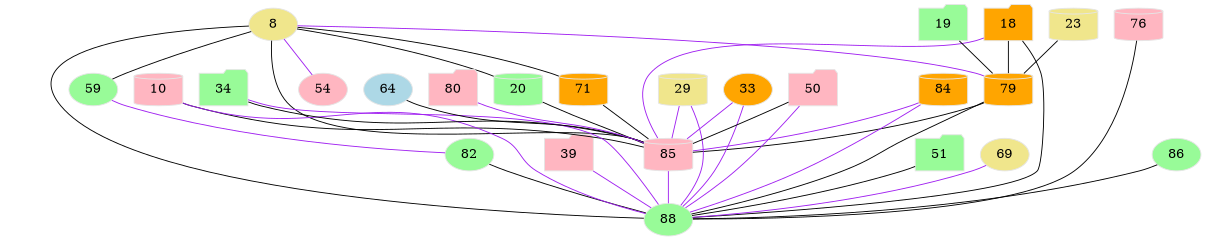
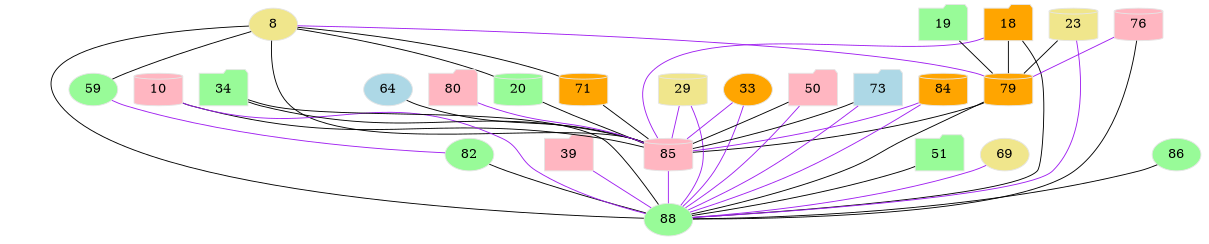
  graph {
    fontname="DejaVu Serif"
    node [color=gray90 fillcolor=palegreen fontname="DejaVu Serif" shape=ellipse style=filled]
    edge [color=black fontname="DejaVu Serif"]
    8 [fillcolor=khaki super="+7+3"]
    20 [shape=cylinder]
-   54 [fillcolor=lightpink]
    59 [super="+47"]
    71 [fillcolor=orange shape=cylinder super="+66+31"]
    79 [fillcolor=orange shape=cylinder super="+77+6"]
    85 [fillcolor=lightpink shape=cylinder super="+65+81+14+83+67"]
    88 [super="+78+87+10"]
    39 [fillcolor=lightpink shape=folder]
    82 [super="+34"]
    n11 [fillcolor=lightpink label=10 shape=cylinder]
    18 [fillcolor=orange shape=folder]
    19 [shape=folder]
    23 [fillcolor=khaki shape=cylinder]
    n15 [label=34 shape=folder]
    29 [fillcolor=khaki shape=cylinder]
    33 [fillcolor=orange]
    50 [fillcolor=lightpink shape=folder]
    51 [shape=folder]
    64 [fillcolor=lightblue]
    69 [fillcolor=khaki]
+   73 [fillcolor=lightblue shape=folder super="+43"]
    76 [fillcolor=lightpink shape=cylinder]
    80 [fillcolor=lightpink shape=folder]
    84 [fillcolor=orange shape=cylinder super="+46+70"]
    86
    8 -- 20
-   8 -- 54 [color=purple weight=2]
    8 -- 59 [weight=2]
    8 -- 71 [weight=3]
    8 -- 79 [color=purple weight=8]
    8 -- 85 [weight=9]
    8 -- 88 [weight=15]
    20 -- 85
    59 -- 82 [color=purple]
    71 -- 85 [weight=2]
    79 -- 85 [weight=7]
    79 -- 88 [weight=9]
    85 -- 88 [color=purple weight=23]
    39 -- 88 [color=purple]
    82 -- 88 [weight=3]
    n11 -- 85 [weight=2]
    n11 -- 88 [color=purple]
    18 -- 79
    18 -- 85 [color=purple]
    18 -- 88
    19 -- 79 [weight=2]
    23 -- 79
+   23 -- 88 [color=purple]
    n15 -- 85
-   n15 -- 88 [color=purple]
+   n15 -- 88
    29 -- 85 [color=purple]
    29 -- 88 [color=purple]
    33 -- 85 [color=purple]
    33 -- 88 [color=purple]
    50 -- 85 [weight=2]
    50 -- 88 [color=purple]
    51 -- 88 [weight=2]
    64 -- 85 [weight=2]
    69 -- 88 [color=purple weight=2]
+   73 -- 85 [weight=6]
+   73 -- 88 [color=purple weight=3]
+   76 -- 79 [color=purple]
    76 -- 88
    80 -- 85 [color=purple]
    84 -- 85 [color=purple]
    84 -- 88 [color=purple weight=3]
    86 -- 88 [weight=2]
  }
